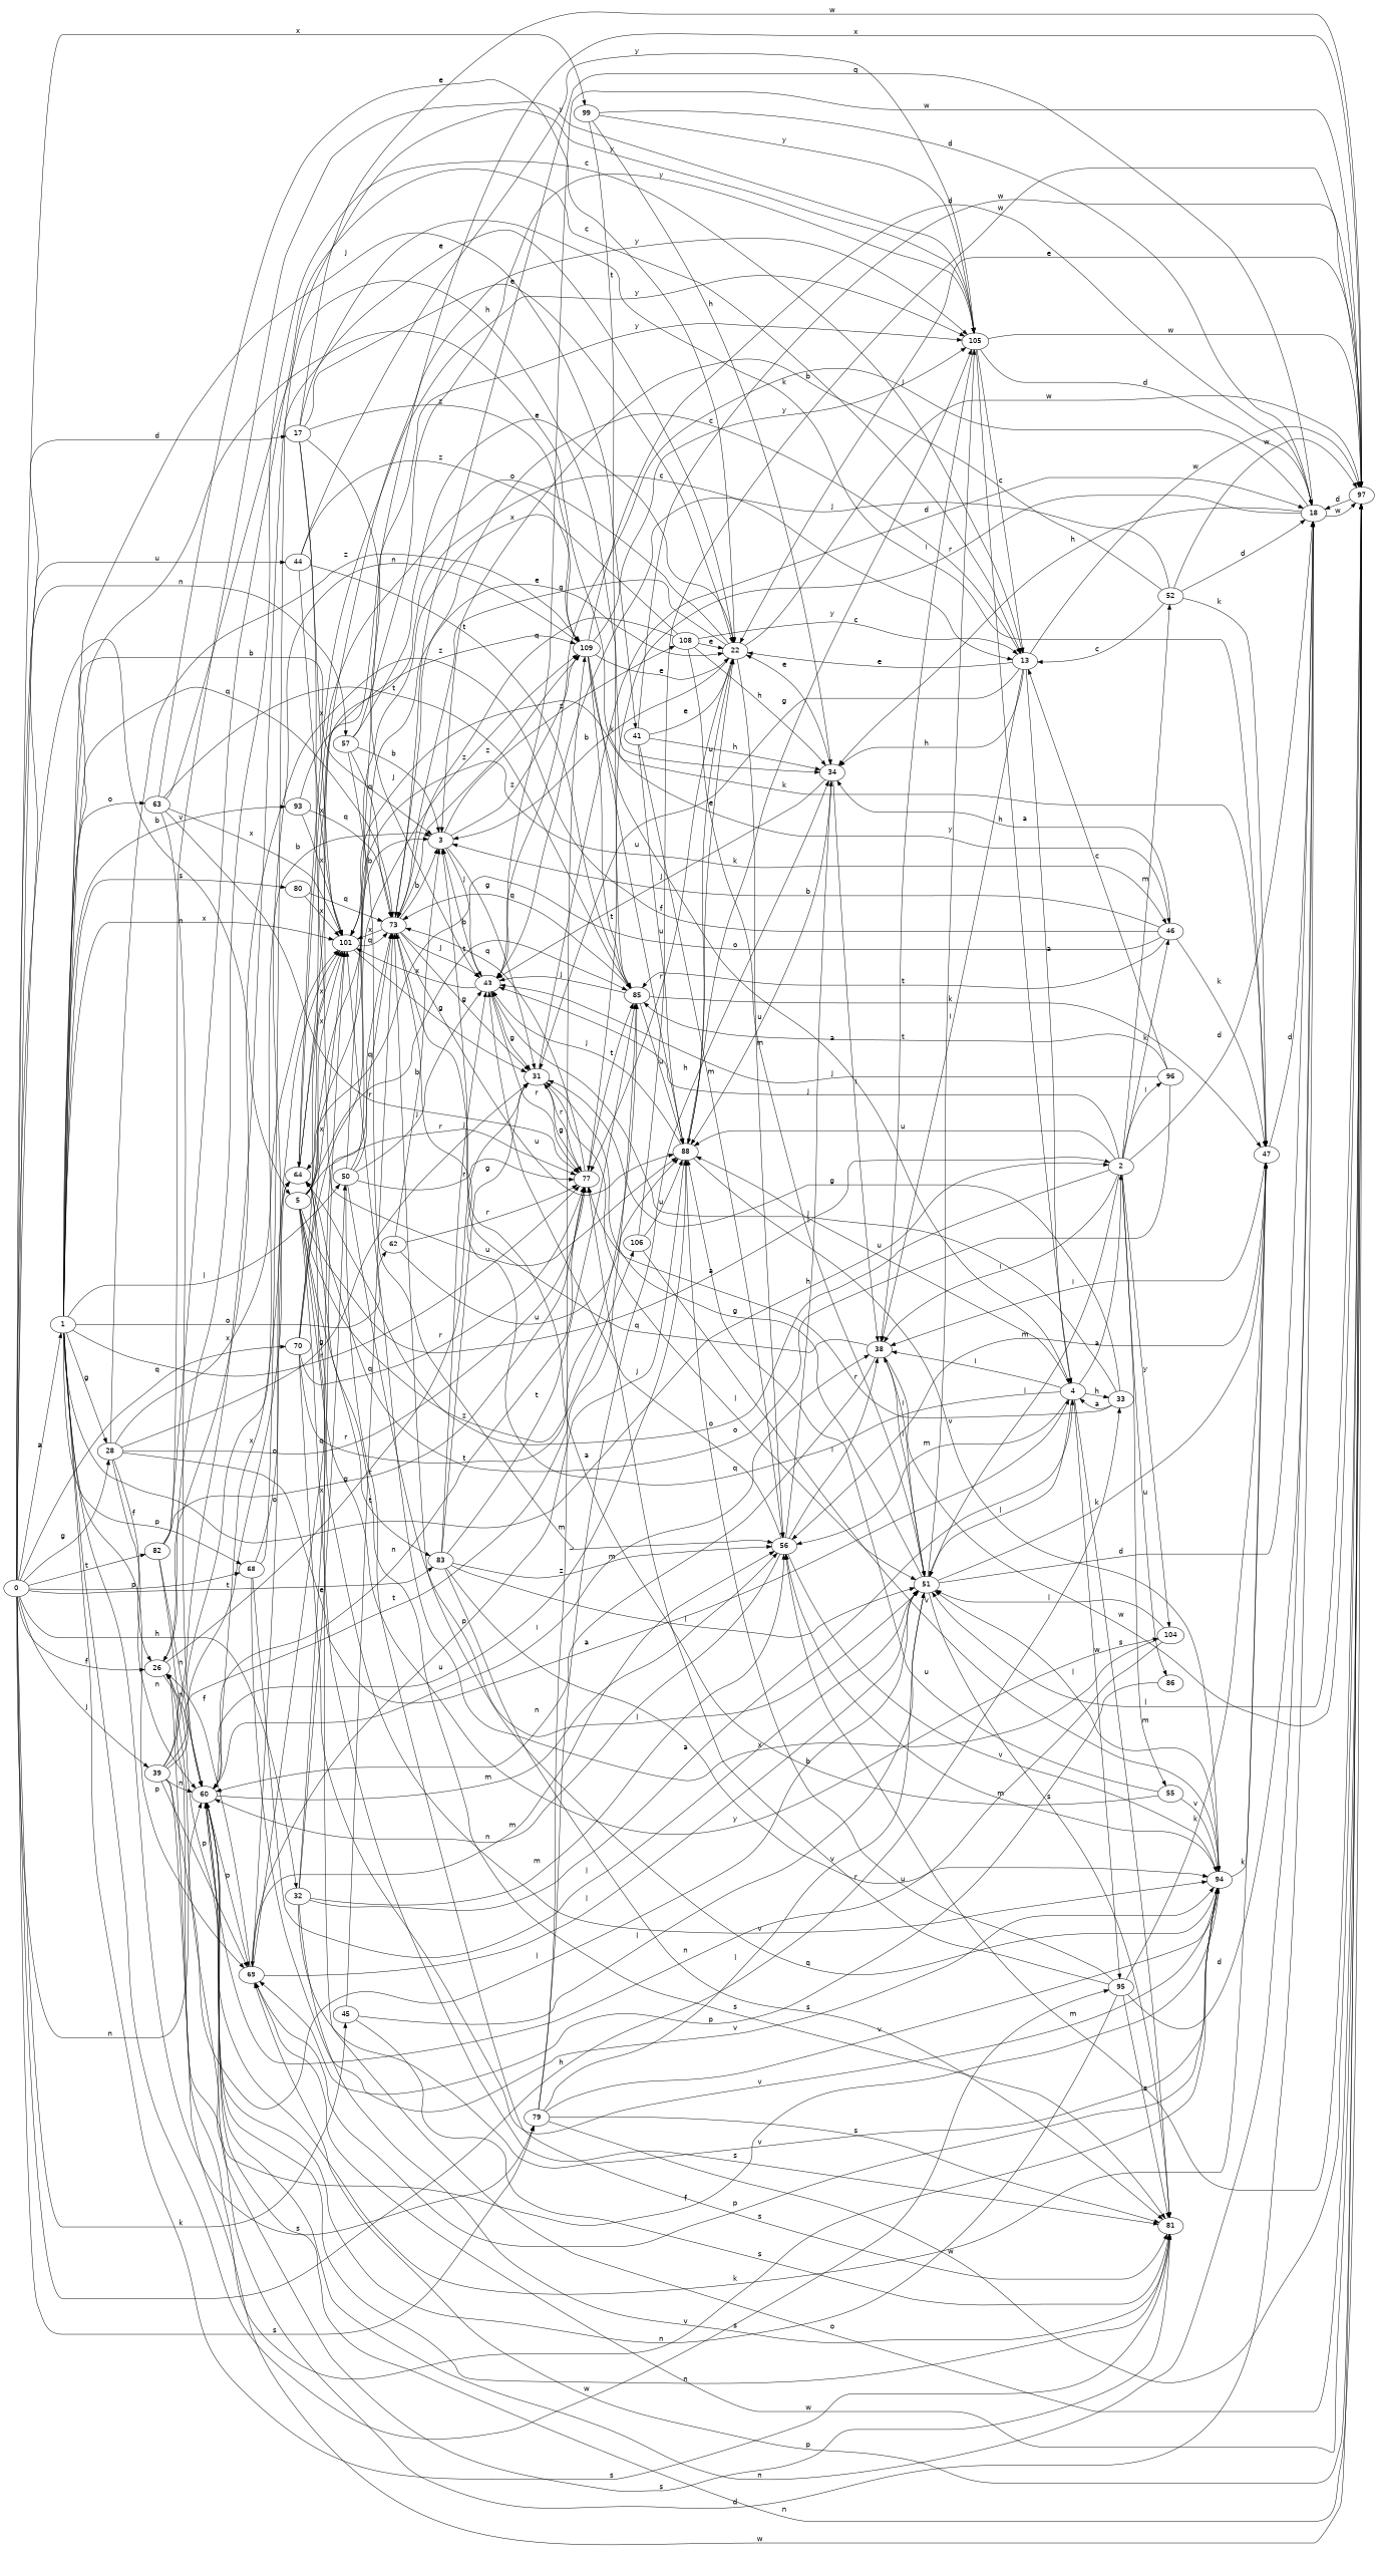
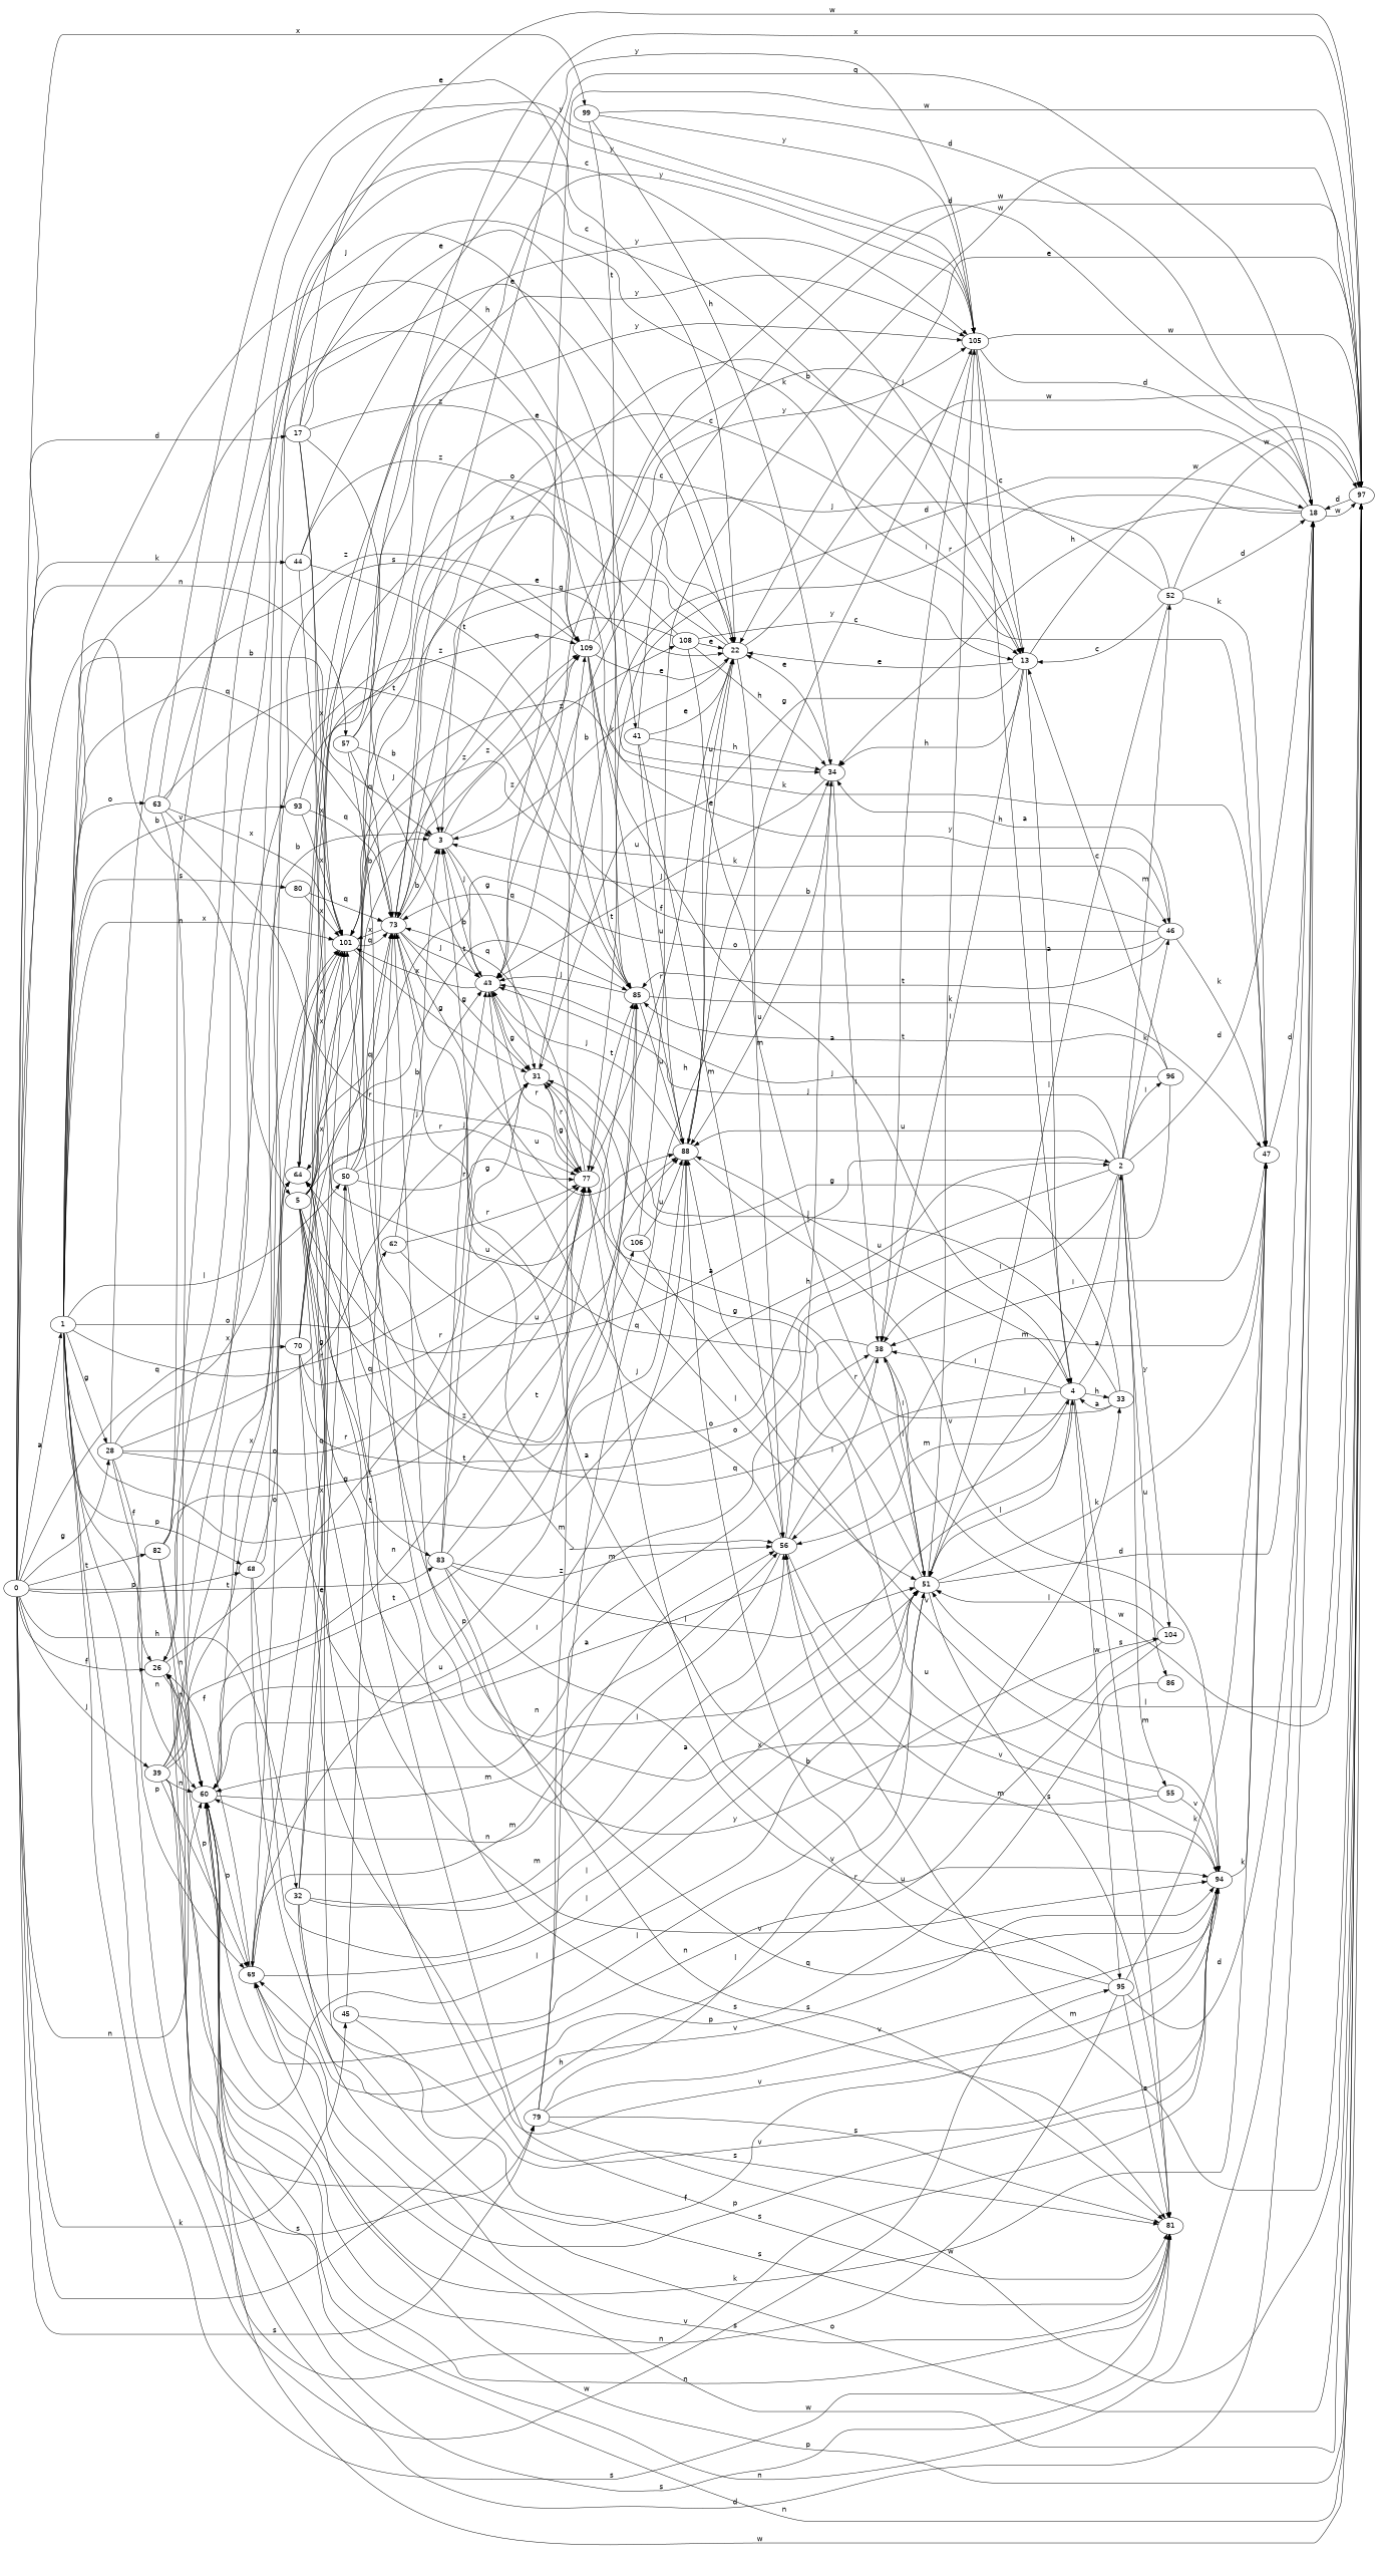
  strict digraph {
    fontname="DejaVu Sans"
    rankdir=LR
    node [fontname="DejaVu Sans"]
    edge [fontname="DejaVu Sans"]
    0
    1
    5
    17
    26
    28
    32
    33
    39
    44
    45
    57
    60
    68
    70
    79
    82
    83
    99
    2
    n21 [label=3]
    41
    46
    50
    62
    63
    69
    73
    77
    80
    81
    93
    95
    101
    104
    47
    85
    94
    105
    106
    43
    88
    109
    22
    97
    18
    31
    13
    4
    56
    51
    38
    64
    34
    n55 [label=96]
    52
    55
    86
    108
    0 -> 1 [label=a]
    0 -> 5 [label=b]
    0 -> 17 [label=d]
    0 -> 26 [label=f]
    0 -> 28 [label=g]
    0 -> 32 [label=h]
    0 -> 33 [label=h]
    0 -> 39 [label=j]
-   0 -> 44 [label=u]
+   0 -> 44 [label=k]
    0 -> 45 [label=k]
    0 -> 57 [label=n]
    0 -> 60 [label=n]
    0 -> 68 [label=p]
    0 -> 70 [label=q]
    0 -> 79 [label=s]
    0 -> 82 [label=t]
    0 -> 83 [label=t]
    0 -> 99 [label=x]
    1 -> 28 [label=g]
    1 -> 68 [label=p]
    1 -> 79 [label=s]
    1 -> 2 [label=a]
    1 -> n21 [label=b]
    1 -> 41 [label=j]
    1 -> 46 [label=k]
    1 -> 50 [label=l]
    1 -> 62 [label=o]
    1 -> 63 [label=o]
    1 -> 69 [label=p]
    1 -> 73 [label=q]
    1 -> 77 [label=r]
    1 -> 80 [label=s]
    1 -> 81 [label=s]
    1 -> 93 [label=v]
    1 -> 95 [label=w]
    1 -> 101 [label=x]
    5 -> 83 [label=t]
    5 -> 2 [label=a]
    5 -> 46 [label=k]
    5 -> 77 [label=r]
    5 -> 81 [label=s]
    5 -> 101 [label=x]
    5 -> 104 [label=y]
    5 -> 47 [label=k]
    5 -> 85 [label=t]
    5 -> 94 [label=v]
    5 -> 105 [label=y]
    5 -> 106 [label=z]
    17 -> 101 [label=x]
    17 -> 47 [label=k]
    17 -> 43 [label=j]
    17 -> 88 [label=u]
    17 -> 109 [label=z]
    17 -> 22 [label=e]
    17 -> 97 [label=w]
    26 -> 60 [label=n]
    26 -> 97 [label=w]
    26 -> 18 [label=d]
    26 -> 31 [label=g]
    26 -> 13 [label=c]
    28 -> 26 [label=f]
    28 -> 60 [label=n]
    28 -> 77 [label=r]
    28 -> 101 [label=x]
    28 -> 109 [label=z]
    28 -> 31 [label=g]
    28 -> 4 [label=a]
    32 -> 50 [label=e]
    32 -> 81 [label=s]
    32 -> 101 [label=x]
    32 -> 94 [label=v]
    32 -> 4 [label=a]
    32 -> 56 [label=m]
    33 -> 77 [label=r]
    33 -> 43 [label=j]
    33 -> 31 [label=g]
    33 -> 4 [label=a]
    39 -> 60 [label=n]
    39 -> n21 [label=b]
    39 -> 69 [label=p]
    39 -> 101 [label=x]
    39 -> 85 [label=t]
    39 -> 94 [label=v]
    39 -> 22 [label=e]
    39 -> 51 [label=l]
    44 -> 101 [label=x]
    44 -> 85 [label=t]
    44 -> 105 [label=y]
    44 -> 109 [label=z]
    45 -> 73 [label=q]
    45 -> 81 [label=s]
    45 -> 51 [label=l]
    57 -> n21 [label=b]
    57 -> 73 [label=q]
    57 -> 105 [label=y]
    57 -> 22 [label=e]
    57 -> 56 [label=m]
    60 -> 69 [label=p]
    60 -> 47 [label=k]
    60 -> 88 [label=u]
    60 -> 56 [label=m]
    60 -> 38 [label=i]
    68 -> 94 [label=v]
    68 -> 105 [label=y]
    68 -> 51 [label=l]
    68 -> 64 [label=o]
    70 -> n21 [label=b]
    70 -> 77 [label=r]
    70 -> 101 [label=x]
    70 -> 85 [label=t]
    70 -> 94 [label=v]
    70 -> 105 [label=y]
    79 -> 81 [label=s]
    79 -> 94 [label=v]
    79 -> 109 [label=z]
    79 -> 97 [label=w]
    79 -> 51 [label=l]
    79 -> 34 [label=h]
    82 -> 60 [label=n]
    82 -> 77 [label=r]
    82 -> 81 [label=s]
    82 -> 105 [label=y]
    82 -> 13 [label=c]
    83 -> 81 [label=s]
    83 -> 85 [label=t]
    83 -> 94 [label=v]
    83 -> 43 [label=j]
    83 -> 31 [label=g]
    83 -> 56 [label=m]
    83 -> 51 [label=l]
    99 -> 85 [label=t]
    99 -> 105 [label=y]
    99 -> 18 [label=d]
    99 -> 34 [label=h]
    2 -> 46 [label=k]
    2 -> 104 [label=y]
    2 -> 43 [label=j]
    2 -> 88 [label=u]
    2 -> 18 [label=d]
    2 -> 51 [label=l]
    2 -> 38 [label=i]
    2 -> 64 [label=o]
    2 -> n55 [label=i]
    2 -> 52 [label=m]
    2 -> 55 [label=m]
    2 -> 86 [label=u]
    n21 -> 43 [label=j]
    n21 -> 109 [label=z]
    n21 -> 31 [label=g]
    n21 -> 108 [label=z]
    41 -> 88 [label=u]
    41 -> 22 [label=e]
    41 -> 97 [label=w]
    41 -> 56 [label=m]
    41 -> 34 [label=h]
    46 -> 26 [label=f]
    46 -> n21 [label=b]
    46 -> 47 [label=k]
    46 -> 85 [label=t]
    46 -> 64 [label=o]
    46 -> 34 [label=h]
    50 -> 73 [label=q]
    50 -> 77 [label=r]
    50 -> 81 [label=s]
    50 -> 43 [label=j]
    50 -> 109 [label=z]
    50 -> 22 [label=e]
    50 -> 51 [label=l]
    62 -> n21 [label=b]
    62 -> 77 [label=r]
    62 -> 88 [label=u]
    63 -> 60 [label=n]
    63 -> 77 [label=r]
    63 -> 101 [label=x]
    63 -> 85 [label=t]
    63 -> 22 [label=e]
    63 -> 34 [label=h]
    69 -> 26 [label=f]
    69 -> 73 [label=q]
    69 -> 97 [label=w]
    69 -> 56 [label=m]
    69 -> 51 [label=l]
    69 -> 64 [label=o]
    73 -> n21 [label=b]
    73 -> 101 [label=x]
    73 -> 43 [label=j]
    73 -> 88 [label=u]
    73 -> 109 [label=z]
    73 -> 31 [label=g]
    73 -> 13 [label=c]
    77 -> 60 [label=n]
    77 -> 73 [label=q]
    77 -> 85 [label=t]
    77 -> 31 [label=g]
    80 -> 73 [label=q]
    80 -> 101 [label=x]
    81 -> 60 [label=n]
    93 -> 73 [label=q]
    93 -> 101 [label=x]
    93 -> 109 [label=z]
    95 -> 60 [label=n]
    95 -> 77 [label=r]
    95 -> 81 [label=s]
    95 -> 47 [label=k]
    95 -> 88 [label=u]
    95 -> 18 [label=d]
    101 -> 73 [label=q]
    101 -> 31 [label=g]
    104 -> 60 [label=n]
    104 -> 101 [label=x]
    104 -> 51 [label=l]
    47 -> 18 [label=d]
    47 -> 56 [label=m]
    47 -> 38 [label=i]
    85 -> 73 [label=q]
    85 -> 47 [label=k]
    85 -> 43 [label=j]
    85 -> 88 [label=u]
    94 -> 26 [label=f]
    94 -> 69 [label=p]
    94 -> 73 [label=q]
    94 -> 47 [label=k]
    94 -> 56 [label=m]
    105 -> 97 [label=w]
    105 -> 18 [label=d]
    105 -> 13 [label=c]
    105 -> 4 [label=a]
    105 -> 38 [label=i]
    106 -> 94 [label=v]
    106 -> 88 [label=u]
    106 -> 97 [label=w]
    43 -> n21 [label=b]
    43 -> 77 [label=r]
    43 -> 101 [label=x]
    43 -> 97 [label=w]
    43 -> 31 [label=g]
    88 -> 69 [label=p]
    88 -> 94 [label=v]
    88 -> 105 [label=y]
    88 -> 43 [label=j]
    88 -> 22 [label=e]
-   109 -> 60 [label=n]
+   109 -> 60 [label=s]
    109 -> 85 [label=t]
    109 -> 105 [label=y]
    109 -> 88 [label=u]
    109 -> 22 [label=e]
    109 -> 18 [label=d]
    109 -> 4 [label=a]
    22 -> n21 [label=b]
    22 -> 73 [label=q]
    22 -> 77 [label=r]
    22 -> 88 [label=u]
    22 -> 97 [label=w]
    22 -> 56 [label=m]
    22 -> 64 [label=o]
    97 -> 60 [label=n]
    97 -> 69 [label=p]
    97 -> 101 [label=x]
    97 -> 22 [label=e]
    97 -> 18 [label=d]
    97 -> 56 [label=m]
    97 -> 51 [label=l]
    97 -> 64 [label=o]
    18 -> 60 [label=n]
    18 -> 73 [label=q]
    18 -> 77 [label=r]
    18 -> 43 [label=j]
    18 -> 97 [label=w]
    18 -> 34 [label=h]
    31 -> 77 [label=r]
    31 -> 18 [label=d]
    31 -> 51 [label=l]
    13 -> 22 [label=e]
    13 -> 97 [label=w]
    13 -> 31 [label=g]
    13 -> 4 [label=a]
    13 -> 38 [label=i]
    13 -> 34 [label=h]
    4 -> 33 [label=h]
    4 -> 2 [label=a]
    4 -> 73 [label=q]
    4 -> 81 [label=s]
    4 -> 95 [label=w]
    4 -> 88 [label=u]
    4 -> 56 [label=m]
    4 -> 51 [label=l]
    4 -> 38 [label=i]
    56 -> 60 [label=n]
    56 -> 94 [label=v]
    56 -> 43 [label=j]
    56 -> 38 [label=i]
    56 -> 34 [label=h]
    51 -> 81 [label=s]
    51 -> 47 [label=k]
    51 -> 105 [label=y]
    51 -> 18 [label=d]
    51 -> 31 [label=g]
    51 -> 38 [label=i]
    38 -> 60 [label=n]
    38 -> 73 [label=q]
    38 -> 97 [label=w]
    38 -> 51 [label=l]
    64 -> 81 [label=s]
    64 -> 101 [label=x]
    64 -> 105 [label=y]
    64 -> 13 [label=c]
    34 -> 43 [label=j]
    34 -> 88 [label=u]
    34 -> 22 [label=e]
    34 -> 38 [label=i]
    n55 -> 85 [label=t]
    n55 -> 43 [label=j]
    n55 -> 13 [label=c]
    n55 -> 64 [label=o]
    52 -> n21 [label=b]
    52 -> 47 [label=k]
    52 -> 43 [label=j]
    52 -> 97 [label=w]
    52 -> 18 [label=d]
    52 -> 13 [label=c]
-   94 -> 51 [label=l]
+   52 -> 51 [label=l]
    55 -> n21 [label=b]
    55 -> 94 [label=v]
    55 -> 88 [label=u]
    86 -> 69 [label=p]
    108 -> 73 [label=q]
    108 -> 101 [label=x]
    108 -> 22 [label=e]
    108 -> 13 [label=c]
    108 -> 51 [label=l]
    108 -> 34 [label=h]
  }
